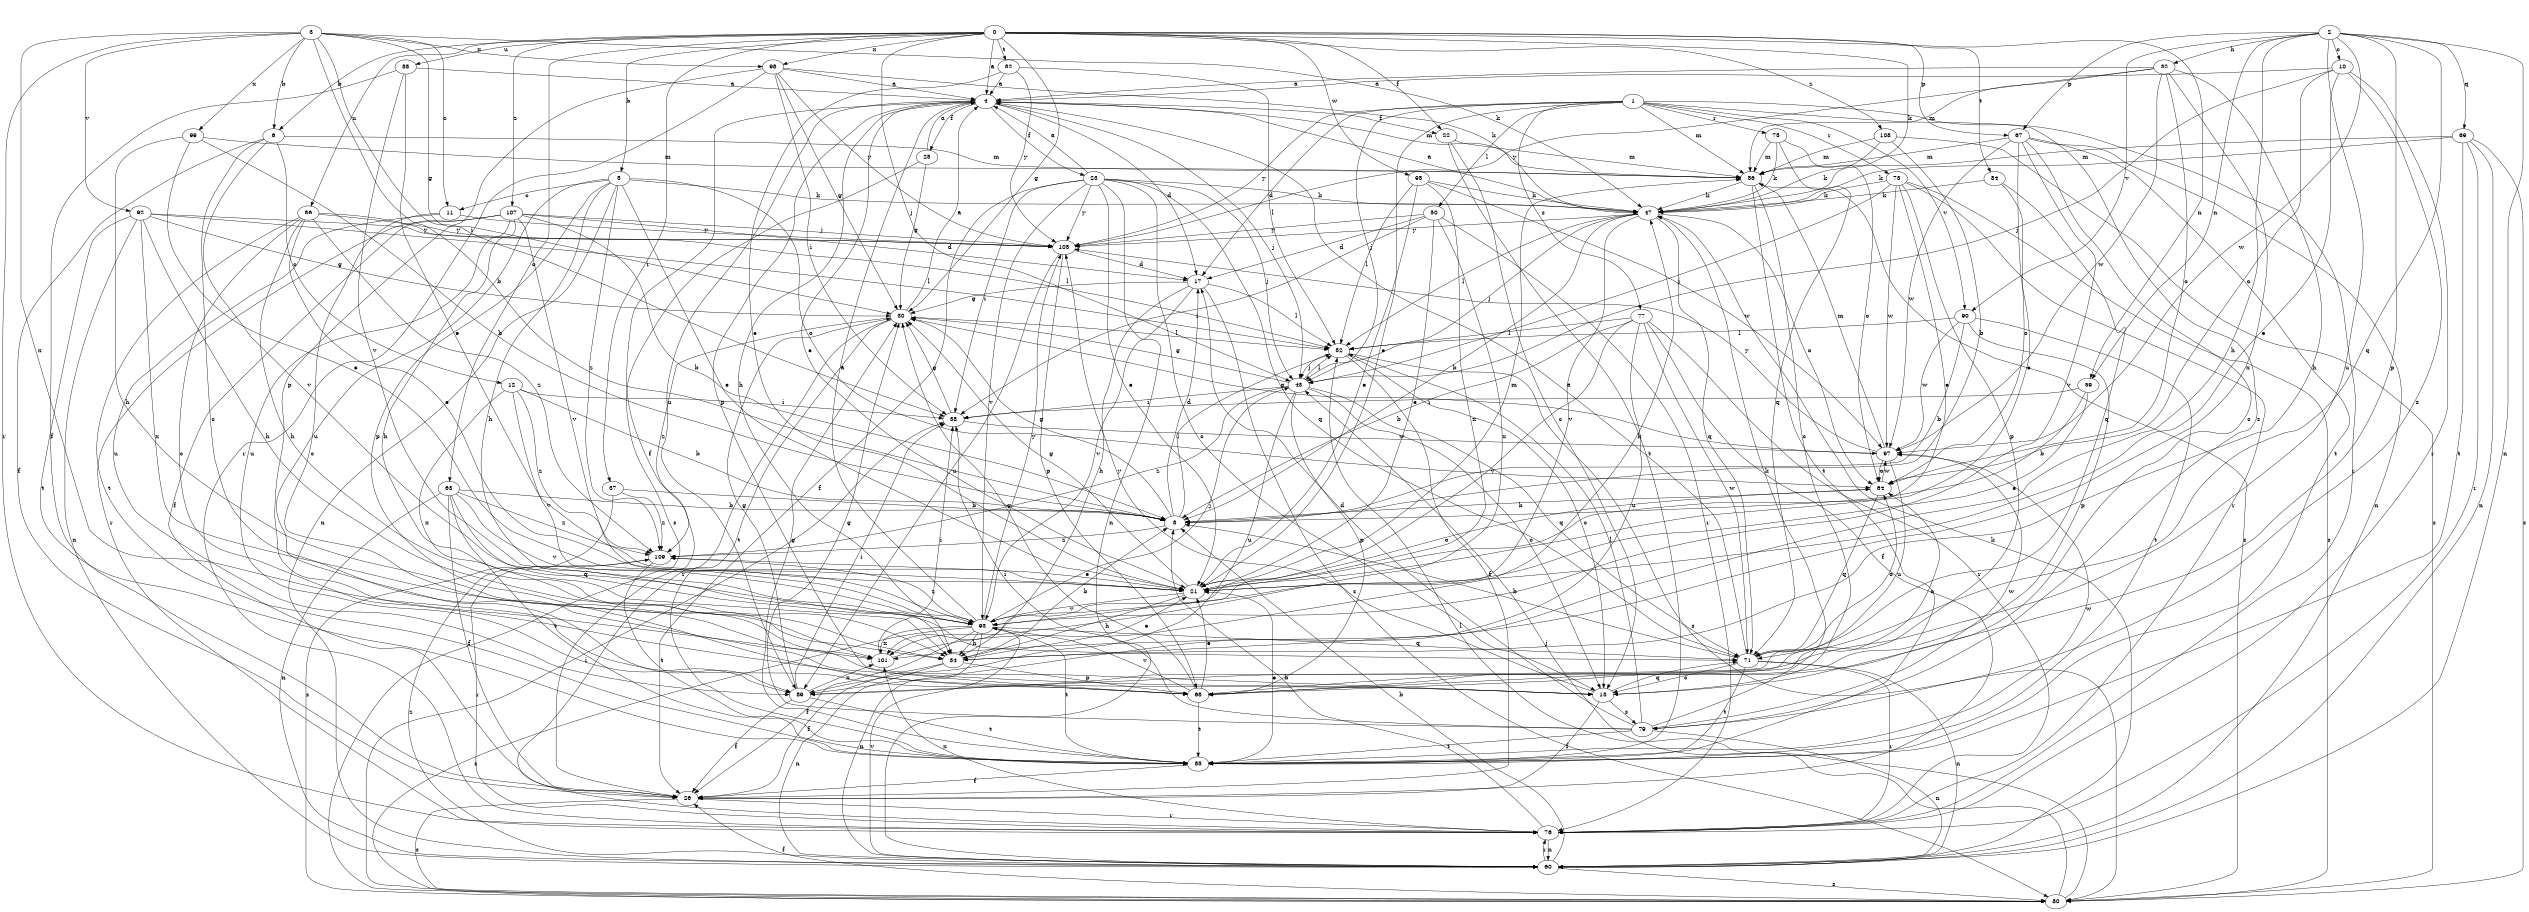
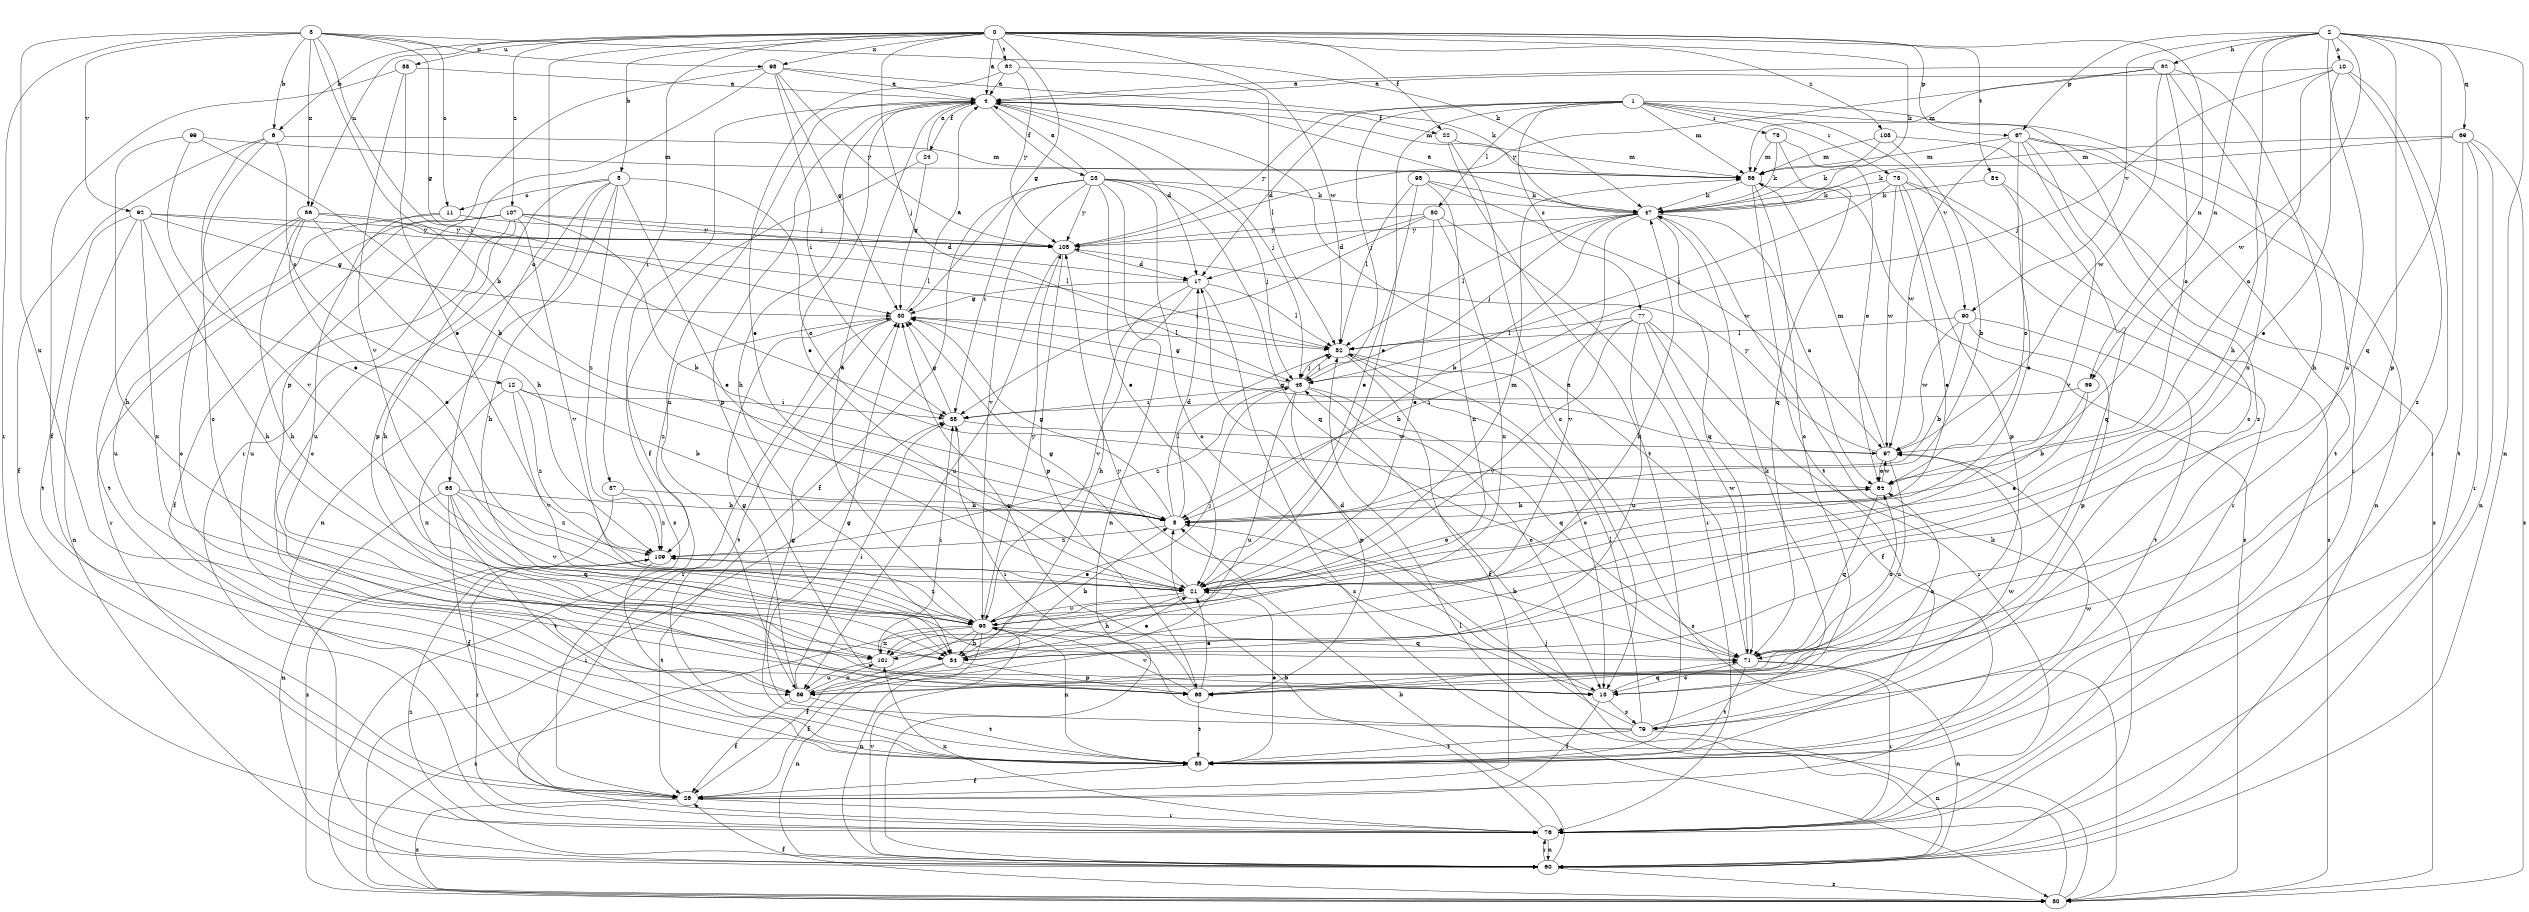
  strict digraph {
    0
    4
    5
    6
    22
    30
    37
    43
    47
    59
    63
    67
    82
    84
    86
    88
    95
    98
    107
    108
    17
    21
    56
    34
    68
    89
    23
-   25
+   25 [label=24]
    26
    60
    11
    64
    109
    12
    13
    93
    85
    76
    52
    8
    80
    71
    38
    105
    97
    101
    1
    50
    73
    75
    77
    79
    90
    2
    10
    32
    69
    3
    92
    99
    0 -> 4 [label=a]
    0 -> 5 [label=b]
    0 -> 6 [label=b]
    0 -> 22 [label=f]
    0 -> 30 [label=g]
    0 -> 37 [label=i]
    0 -> 43 [label=j]
    0 -> 47 [label=k]
    0 -> 59 [label=n]
    0 -> 63 [label=o]
    0 -> 67 [label=p]
    0 -> 82 [label=t]
    0 -> 84 [label=t]
    0 -> 86 [label=u]
    0 -> 88 [label=u]
-   0 -> 95 [label=w]
+   0 -> 52 [label=w]
    0 -> 98 [label=x]
    0 -> 107 [label=z]
    0 -> 108 [label=z]
    4 -> 22 [label=f]
    4 -> 43 [label=j]
    4 -> 17 [label=d]
    4 -> 21 [label=e]
    4 -> 56 [label=m]
    4 -> 34 [label=h]
    4 -> 68 [label=p]
    4 -> 89 [label=u]
    4 -> 23 [label=f]
    4 -> 25 [label=f]
    4 -> 26 [label=f]
-   5 -> 47 [label=k]
    5 -> 21 [label=e]
    5 -> 34 [label=h]
    5 -> 68 [label=p]
    5 -> 89 [label=u]
    5 -> 60 [label=n]
    5 -> 11 [label=c]
    5 -> 64 [label=o]
    5 -> 109 [label=z]
    6 -> 56 [label=m]
    6 -> 26 [label=f]
    6 -> 12 [label=c]
    6 -> 13 [label=c]
    6 -> 93 [label=v]
    22 -> 56 [label=m]
    22 -> 13 [label=c]
    22 -> 85 [label=t]
    30 -> 4 [label=a]
    30 -> 109 [label=z]
    30 -> 85 [label=t]
    30 -> 76 [label=r]
    30 -> 52 [label=l]
    37 -> 109 [label=z]
    37 -> 8 [label=b]
    37 -> 80 [label=s]
    43 -> 30 [label=g]
    43 -> 68 [label=p]
    43 -> 89 [label=u]
    43 -> 109 [label=z]
    43 -> 13 [label=c]
    43 -> 52 [label=l]
    43 -> 71 [label=q]
    43 -> 38 [label=i]
    47 -> 4 [label=a]
    47 -> 43 [label=j]
    47 -> 64 [label=o]
    47 -> 93 [label=v]
    47 -> 52 [label=l]
    47 -> 8 [label=b]
    47 -> 71 [label=q]
    47 -> 105 [label=y]
    59 -> 21 [label=e]
    59 -> 8 [label=b]
    59 -> 38 [label=i]
    63 -> 26 [label=f]
    63 -> 60 [label=n]
    63 -> 109 [label=z]
    63 -> 93 [label=v]
    63 -> 85 [label=t]
    63 -> 8 [label=b]
    63 -> 71 [label=q]
    67 -> 21 [label=e]
    67 -> 56 [label=m]
    67 -> 60 [label=n]
    67 -> 13 [label=c]
    67 -> 93 [label=v]
    67 -> 85 [label=t]
    67 -> 97 [label=w]
    82 -> 4 [label=a]
    82 -> 21 [label=e]
    82 -> 52 [label=l]
    82 -> 105 [label=y]
    84 -> 47 [label=k]
    84 -> 64 [label=o]
    84 -> 71 [label=q]
    86 -> 21 [label=e]
    86 -> 34 [label=h]
-   86 -> 109 [label=z]
+   86 -> 109 [label=h]
    86 -> 13 [label=c]
    86 -> 85 [label=t]
    86 -> 52 [label=l]
    86 -> 105 [label=y]
    88 -> 4 [label=a]
    88 -> 21 [label=e]
    88 -> 26 [label=f]
    88 -> 93 [label=v]
    95 -> 47 [label=k]
    95 -> 21 [label=e]
    95 -> 52 [label=l]
    95 -> 97 [label=w]
    95 -> 101 [label=x]
    98 -> 4 [label=a]
    98 -> 30 [label=g]
    98 -> 47 [label=k]
    98 -> 68 [label=p]
    98 -> 76 [label=r]
    98 -> 38 [label=i]
    98 -> 105 [label=y]
    107 -> 17 [label=d]
    107 -> 34 [label=h]
    107 -> 89 [label=u]
    107 -> 26 [label=f]
    107 -> 93 [label=v]
    107 -> 76 [label=r]
    107 -> 8 [label=b]
    107 -> 105 [label=j]
    108 -> 47 [label=k]
    108 -> 56 [label=m]
    108 -> 8 [label=b]
    108 -> 80 [label=s]
    17 -> 30 [label=g]
    17 -> 34 [label=h]
    17 -> 93 [label=v]
    17 -> 52 [label=l]
    17 -> 80 [label=s]
    21 -> 30 [label=g]
    21 -> 56 [label=m]
    21 -> 34 [label=h]
    21 -> 64 [label=o]
    21 -> 93 [label=v]
    56 -> 47 [label=k]
    56 -> 13 [label=c]
    56 -> 85 [label=t]
    56 -> 80 [label=s]
    34 -> 21 [label=e]
    34 -> 68 [label=p]
    34 -> 26 [label=f]
    34 -> 60 [label=n]
    34 -> 8 [label=b]
    68 -> 30 [label=g]
    68 -> 21 [label=e]
    68 -> 64 [label=o]
    68 -> 93 [label=v]
    68 -> 85 [label=t]
    89 -> 30 [label=g]
    89 -> 26 [label=f]
    89 -> 85 [label=t]
    89 -> 38 [label=i]
    89 -> 101 [label=x]
    23 -> 4 [label=a]
    23 -> 43 [label=j]
    23 -> 47 [label=k]
    23 -> 21 [label=e]
    23 -> 26 [label=f]
    23 -> 60 [label=n]
    23 -> 13 [label=c]
    23 -> 93 [label=v]
    23 -> 71 [label=q]
    23 -> 38 [label=i]
    23 -> 105 [label=y]
    25 -> 4 [label=a]
    25 -> 30 [label=g]
    25 -> 80 [label=s]
    26 -> 76 [label=r]
    26 -> 80 [label=s]
    60 -> 47 [label=k]
    60 -> 109 [label=z]
    60 -> 93 [label=v]
    60 -> 76 [label=r]
    60 -> 8 [label=b]
    60 -> 80 [label=s]
    11 -> 89 [label=u]
    11 -> 13 [label=c]
    11 -> 105 [label=y]
    64 -> 8 [label=b]
    64 -> 71 [label=q]
    64 -> 97 [label=w]
    109 -> 21 [label=e]
    109 -> 85 [label=t]
    109 -> 76 [label=r]
    12 -> 109 [label=z]
    12 -> 93 [label=v]
    12 -> 8 [label=b]
    12 -> 38 [label=i]
    12 -> 101 [label=x]
    13 -> 26 [label=f]
    13 -> 71 [label=q]
    13 -> 105 [label=y]
    13 -> 79 [label=s]
    93 -> 4 [label=a]
    93 -> 43 [label=j]
    93 -> 34 [label=h]
    93 -> 26 [label=f]
    93 -> 60 [label=n]
    93 -> 109 [label=z]
-   93 -> 85 [label=t]
+   93 -> 85 [label=n]
    93 -> 80 [label=s]
    93 -> 71 [label=q]
    93 -> 105 [label=y]
    93 -> 101 [label=x]
    85 -> 30 [label=g]
    85 -> 21 [label=e]
    85 -> 26 [label=f]
    85 -> 97 [label=w]
    76 -> 60 [label=n]
    76 -> 8 [label=b]
    76 -> 101 [label=x]
    52 -> 43 [label=j]
    52 -> 26 [label=f]
    52 -> 13 [label=c]
    52 -> 80 [label=s]
    8 -> 30 [label=g]
    8 -> 17 [label=d]
    8 -> 109 [label=z]
    8 -> 52 [label=l]
    80 -> 43 [label=j]
    80 -> 26 [label=f]
    80 -> 52 [label=l]
    80 -> 38 [label=i]
    71 -> 4 [label=a]
    71 -> 60 [label=n]
    71 -> 64 [label=o]
    71 -> 13 [label=c]
    71 -> 85 [label=t]
    71 -> 76 [label=r]
    71 -> 8 [label=b]
    38 -> 30 [label=g]
    38 -> 97 [label=w]
    105 -> 17 [label=d]
    105 -> 68 [label=p]
    105 -> 89 [label=u]
    97 -> 30 [label=g]
    97 -> 56 [label=m]
    97 -> 89 [label=u]
    97 -> 64 [label=o]
    97 -> 105 [label=y]
    101 -> 47 [label=k]
+   101 -> 89 [label=u]
    101 -> 38 [label=i]
    1 -> 43 [label=j]
    1 -> 17 [label=d]
    1 -> 21 [label=e]
    1 -> 56 [label=m]
    1 -> 76 [label=r]
    1 -> 105 [label=y]
    1 -> 50 [label=l]
    1 -> 73 [label=r]
    1 -> 75 [label=r]
    1 -> 77 [label=s]
    1 -> 79 [label=s]
    1 -> 90 [label=v]
    50 -> 17 [label=d]
    50 -> 21 [label=e]
    50 -> 76 [label=r]
    50 -> 38 [label=i]
    50 -> 105 [label=y]
    50 -> 101 [label=x]
    73 -> 43 [label=j]
    73 -> 47 [label=k]
    73 -> 21 [label=e]
    73 -> 68 [label=p]
    73 -> 76 [label=r]
    73 -> 80 [label=s]
    73 -> 97 [label=w]
    75 -> 47 [label=k]
    75 -> 56 [label=m]
    75 -> 64 [label=o]
    75 -> 71 [label=q]
    77 -> 89 [label=u]
    77 -> 26 [label=f]
    77 -> 93 [label=v]
    77 -> 76 [label=r]
    77 -> 52 [label=l]
    77 -> 8 [label=b]
    77 -> 71 [label=w]
    79 -> 30 [label=g]
    79 -> 47 [label=k]
    79 -> 17 [label=d]
    79 -> 60 [label=n]
    79 -> 85 [label=t]
    79 -> 52 [label=l]
    79 -> 38 [label=i]
    79 -> 97 [label=w]
    90 -> 68 [label=p]
    90 -> 85 [label=t]
    90 -> 52 [label=l]
    90 -> 8 [label=b]
    90 -> 97 [label=w]
    2 -> 59 [label=n]
    2 -> 67 [label=p]
    2 -> 34 [label=h]
    2 -> 68 [label=p]
    2 -> 89 [label=u]
    2 -> 60 [label=n]
    2 -> 71 [label=q]
    2 -> 97 [label=w]
    2 -> 90 [label=v]
    2 -> 10 [label=c]
    2 -> 32 [label=h]
    2 -> 69 [label=q]
    10 -> 4 [label=a]
    10 -> 43 [label=j]
    10 -> 21 [label=e]
    10 -> 64 [label=o]
    10 -> 76 [label=r]
    10 -> 79 [label=s]
    32 -> 4 [label=a]
    32 -> 56 [label=m]
    32 -> 34 [label=h]
    32 -> 64 [label=o]
    32 -> 105 [label=y]
    32 -> 97 [label=w]
    32 -> 101 [label=x]
    69 -> 47 [label=k]
    69 -> 56 [label=m]
    69 -> 60 [label=n]
    69 -> 85 [label=t]
    69 -> 76 [label=r]
    69 -> 80 [label=s]
    3 -> 6 [label=b]
    3 -> 30 [label=g]
    3 -> 47 [label=k]
    3 -> 98 [label=x]
    3 -> 11 [label=c]
    3 -> 76 [label=r]
    3 -> 8 [label=b]
    3 -> 38 [label=i]
    3 -> 101 [label=x]
    3 -> 92 [label=v]
-   3 -> 99 [label=x]
+   3 -> 86 [label=x]
    92 -> 30 [label=g]
    92 -> 34 [label=h]
    92 -> 60 [label=n]
    92 -> 85 [label=t]
    92 -> 52 [label=l]
    92 -> 105 [label=y]
    92 -> 101 [label=x]
    99 -> 21 [label=e]
    99 -> 56 [label=m]
    99 -> 34 [label=h]
    99 -> 8 [label=b]
  }
